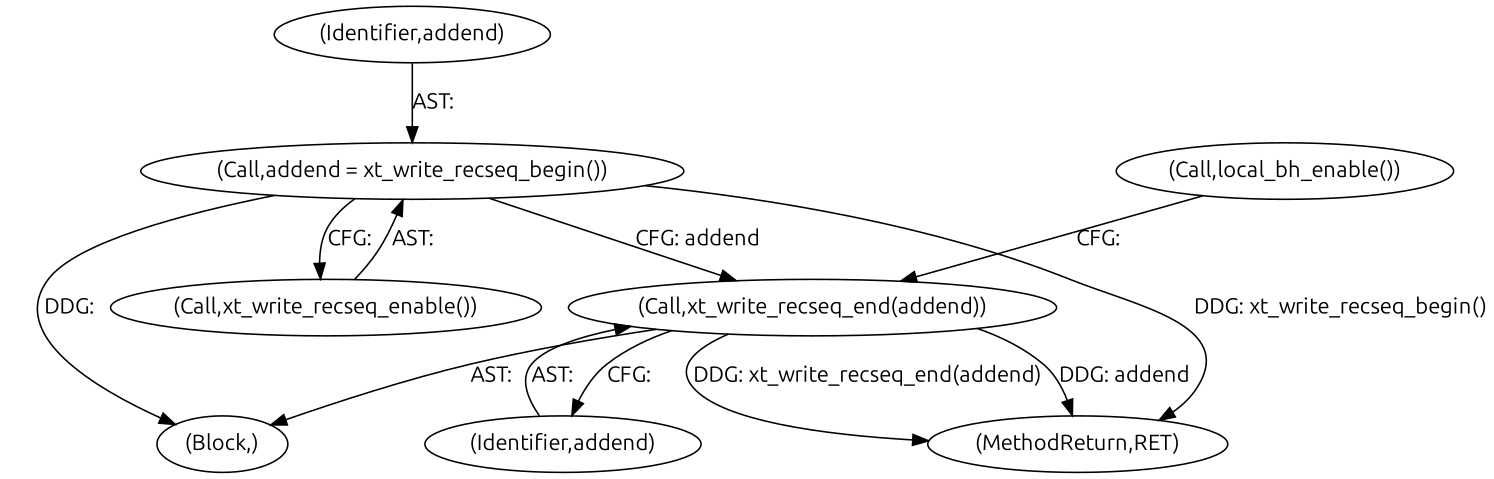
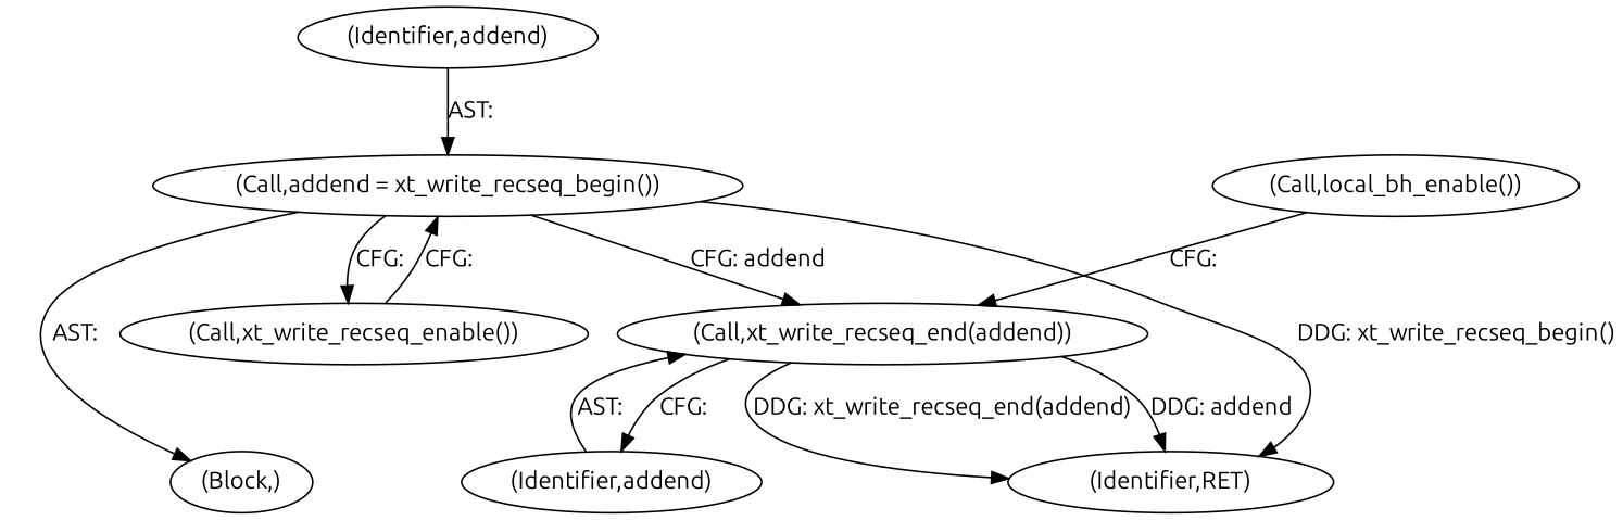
  digraph {
    fontname=Ubuntu
    node [fontname=Ubuntu]
    edge [fontname=Ubuntu]
    n1 [label="(Call,addend = xt_write_recseq_begin())"]
    n2 [label="(Call,xt_write_recseq_end(addend))"]
    n3 [label="(Block,)"]
-   n4 [label="(MethodReturn,RET)"]
+   n4 [label="(Identifier,RET)"]
    n5 [label="(Call,xt_write_recseq_enable())"]
    n6 [label="(Identifier,addend)"]
    n7 [label="(Identifier,addend)"]
    n8 [label="(Call,local_bh_enable())"]
    n1 -> n2 [label="CFG: addend"]
-   n1 -> n3 [label="DDG: "]
+   n1 -> n3 [label="AST: "]
    n1 -> n4 [label="DDG: xt_write_recseq_begin()"]
    n1 -> n5 [label="CFG: "]
-   n2 -> n3 [label="AST: "]
    n2 -> n4 [label="DDG: xt_write_recseq_end(addend)"]
    n2 -> n4 [label="DDG: addend"]
    n2 -> n6 [label="CFG: "]
-   n5 -> n1 [label="AST: "]
+   n5 -> n1 [label="CFG: "]
    n6 -> n2 [label="AST: "]
    n7 -> n1 [label="AST: "]
    n8 -> n2 [label="CFG: "]
  }
